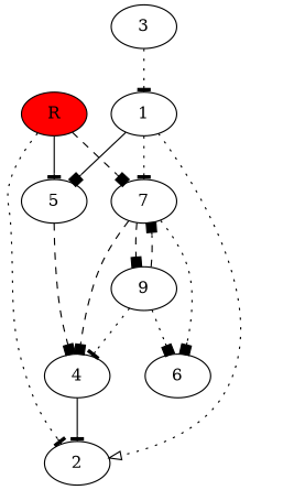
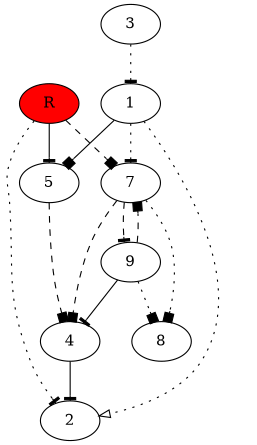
  digraph {
    edge [arrowhead=box style=dotted]
    1
    2
    5
    7
    4
    n6 [label=9]
-   8 [label=6]
+   8
    3
    R [fillcolor="#ff0000" style=filled]
    1 -> 2 [arrowhead=onormal]
    1 -> 5 [style=solid]
    1 -> 7 [arrowhead=tee]
    5 -> 4 [style=dashed]
    7 -> 4 [style=dashed]
-   7 -> n6 [style=dashed]
+   7 -> n6 [arrowhead=tee style=dashed]
    7 -> 8
    4 -> 2 [arrowhead=tee style=solid]
    n6 -> 7 [style=dashed]
-   n6 -> 4 [arrowhead=tee]
+   n6 -> 4 [arrowhead=tee style=solid]
    n6 -> 8
    3 -> 1 [arrowhead=tee]
    R -> 2 [arrowhead=tee]
    R -> 5 [arrowhead=tee style=solid]
    R -> 7 [style=dashed]
  }
